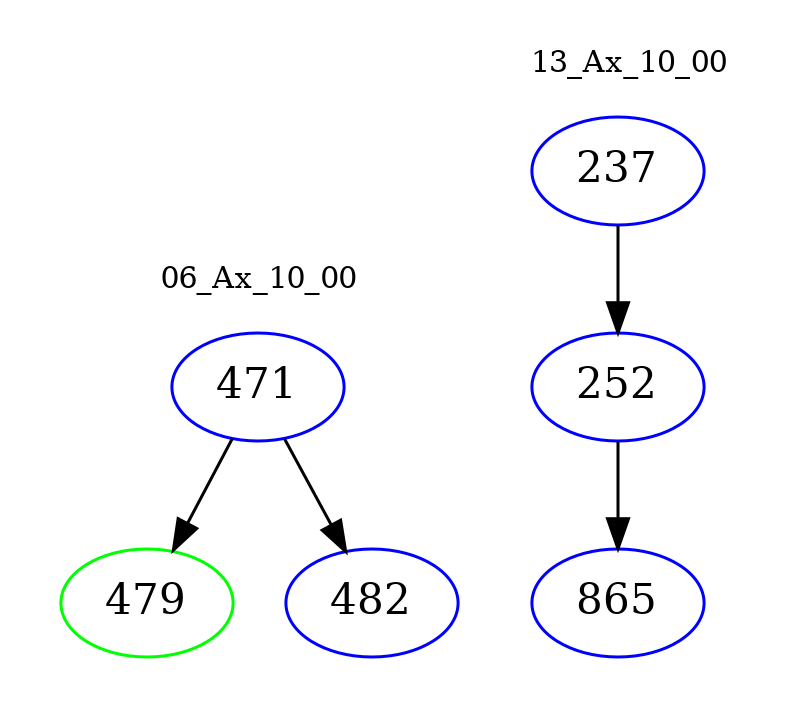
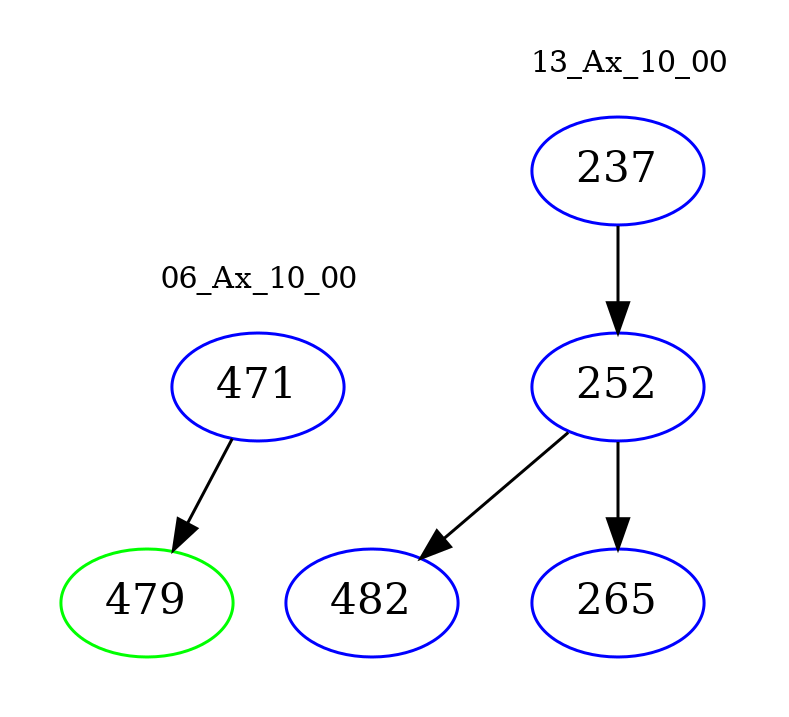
  digraph {
    node [color=blue]
    edge [color=black]
    n1 [label=471]
    n2 [color=green label=479]
    n3 [label=482]
    n4 [label=252]
    n5 [label=237]
-   n6 [label=865]
+   n6 [label=265]
    subgraph cluster_1 {
      color=white
      fontsize=10
      label="06_Ax_10_00"
      n1
      n2
      n3
    }
    subgraph cluster_2 {
      color=white
      fontsize=10
      label="13_Ax_10_00"
      n4
      n5
      n6
    }
    n1 -> n2
-   n1 -> n3
+   n4 -> n3
    n4 -> n6
    n5 -> n4
  }
